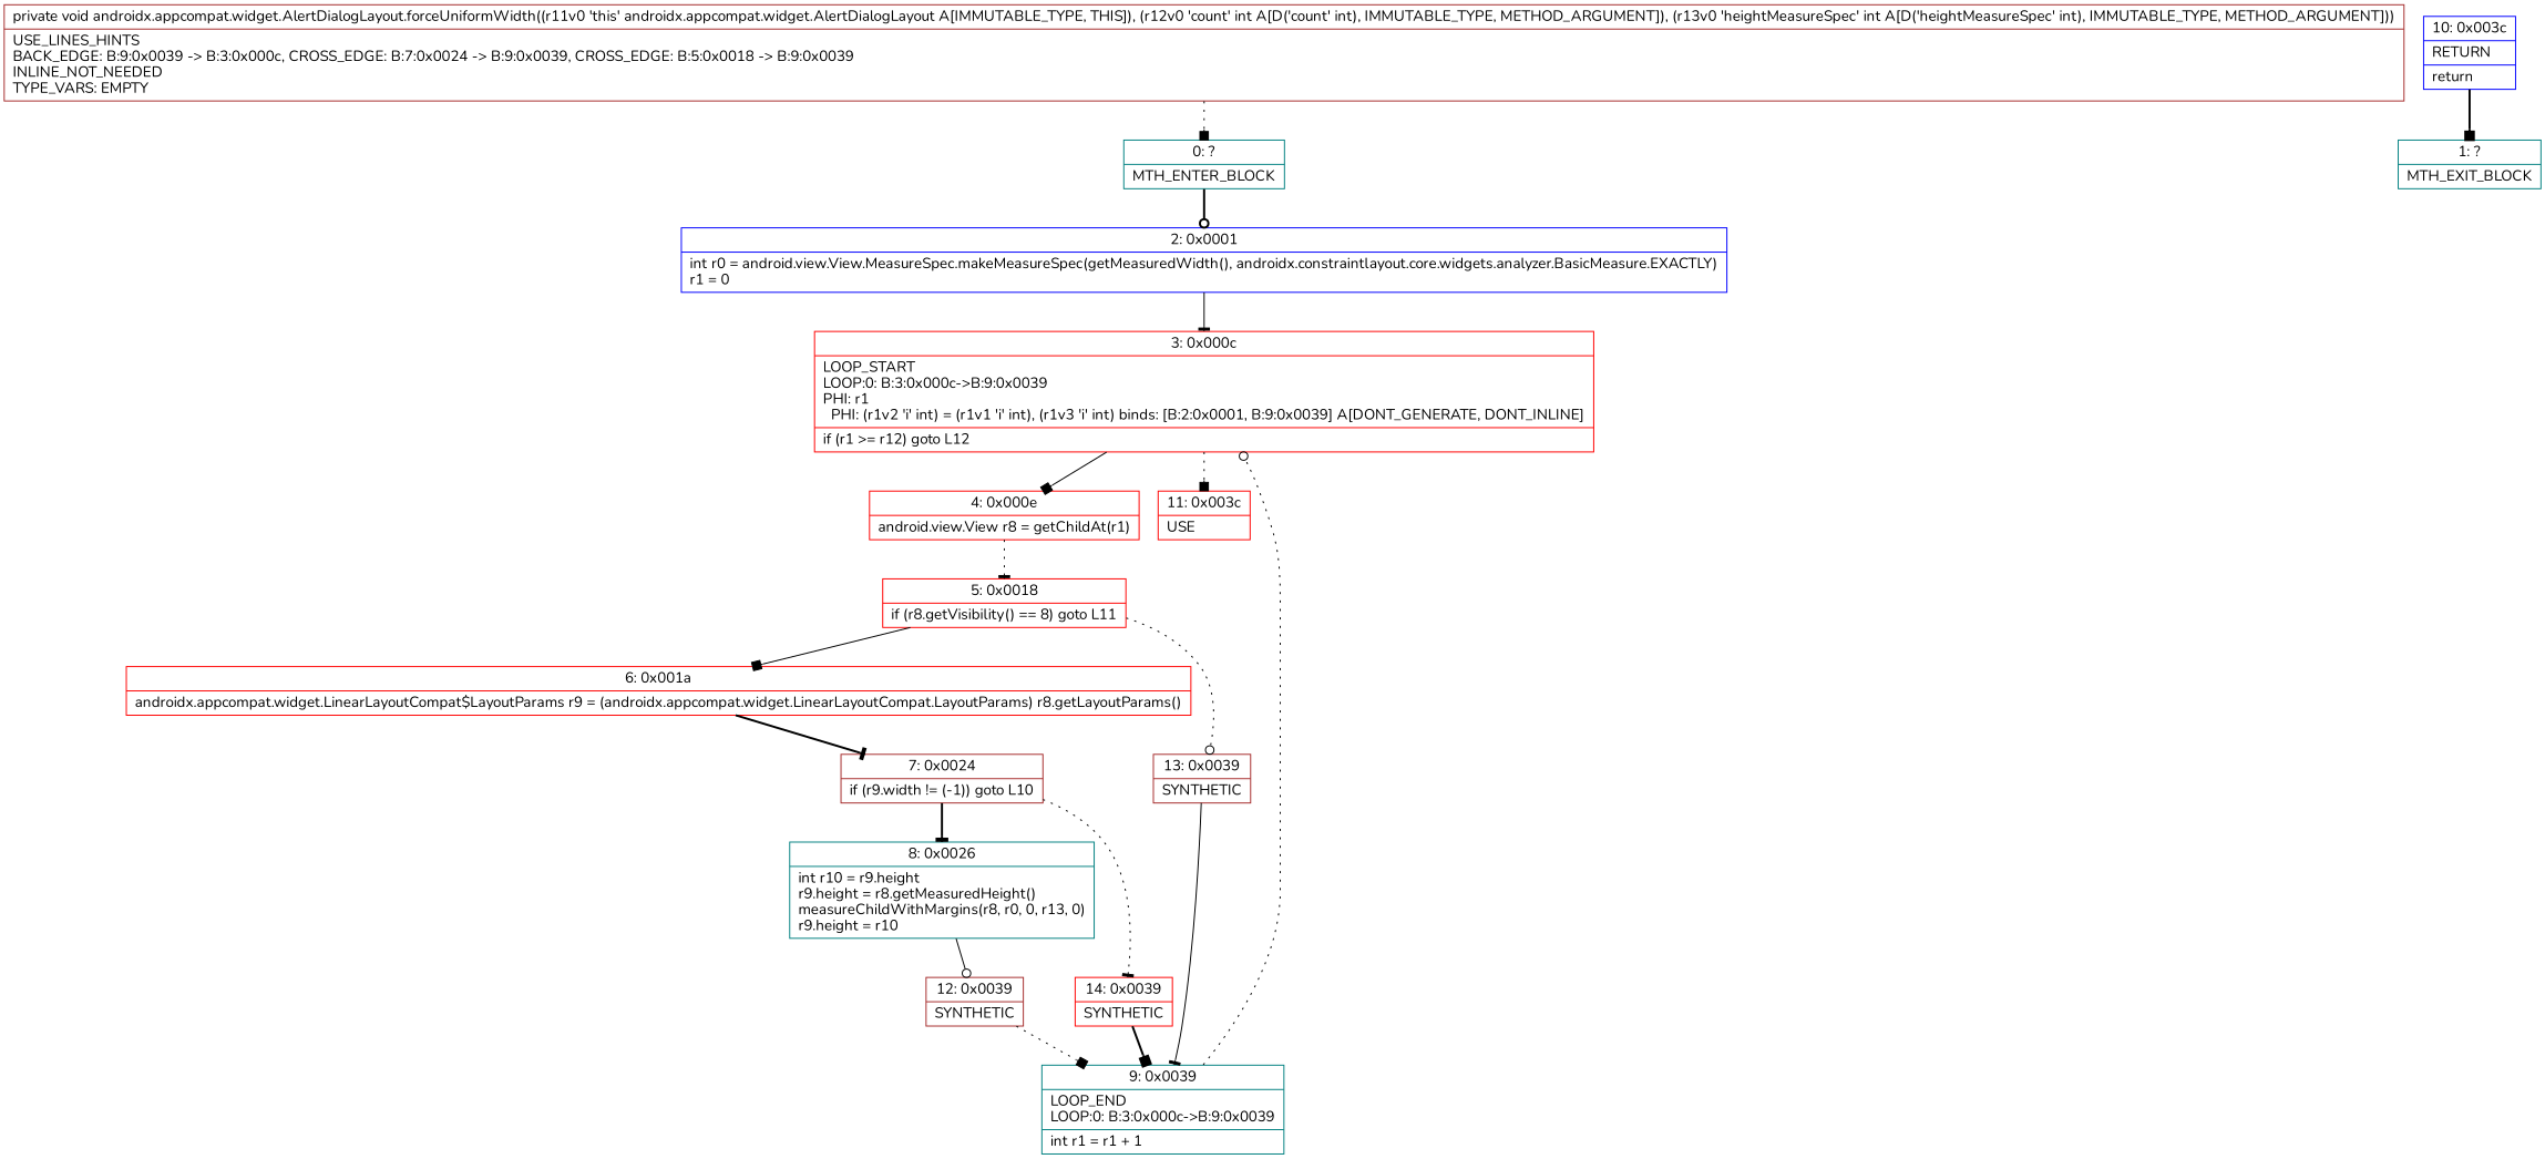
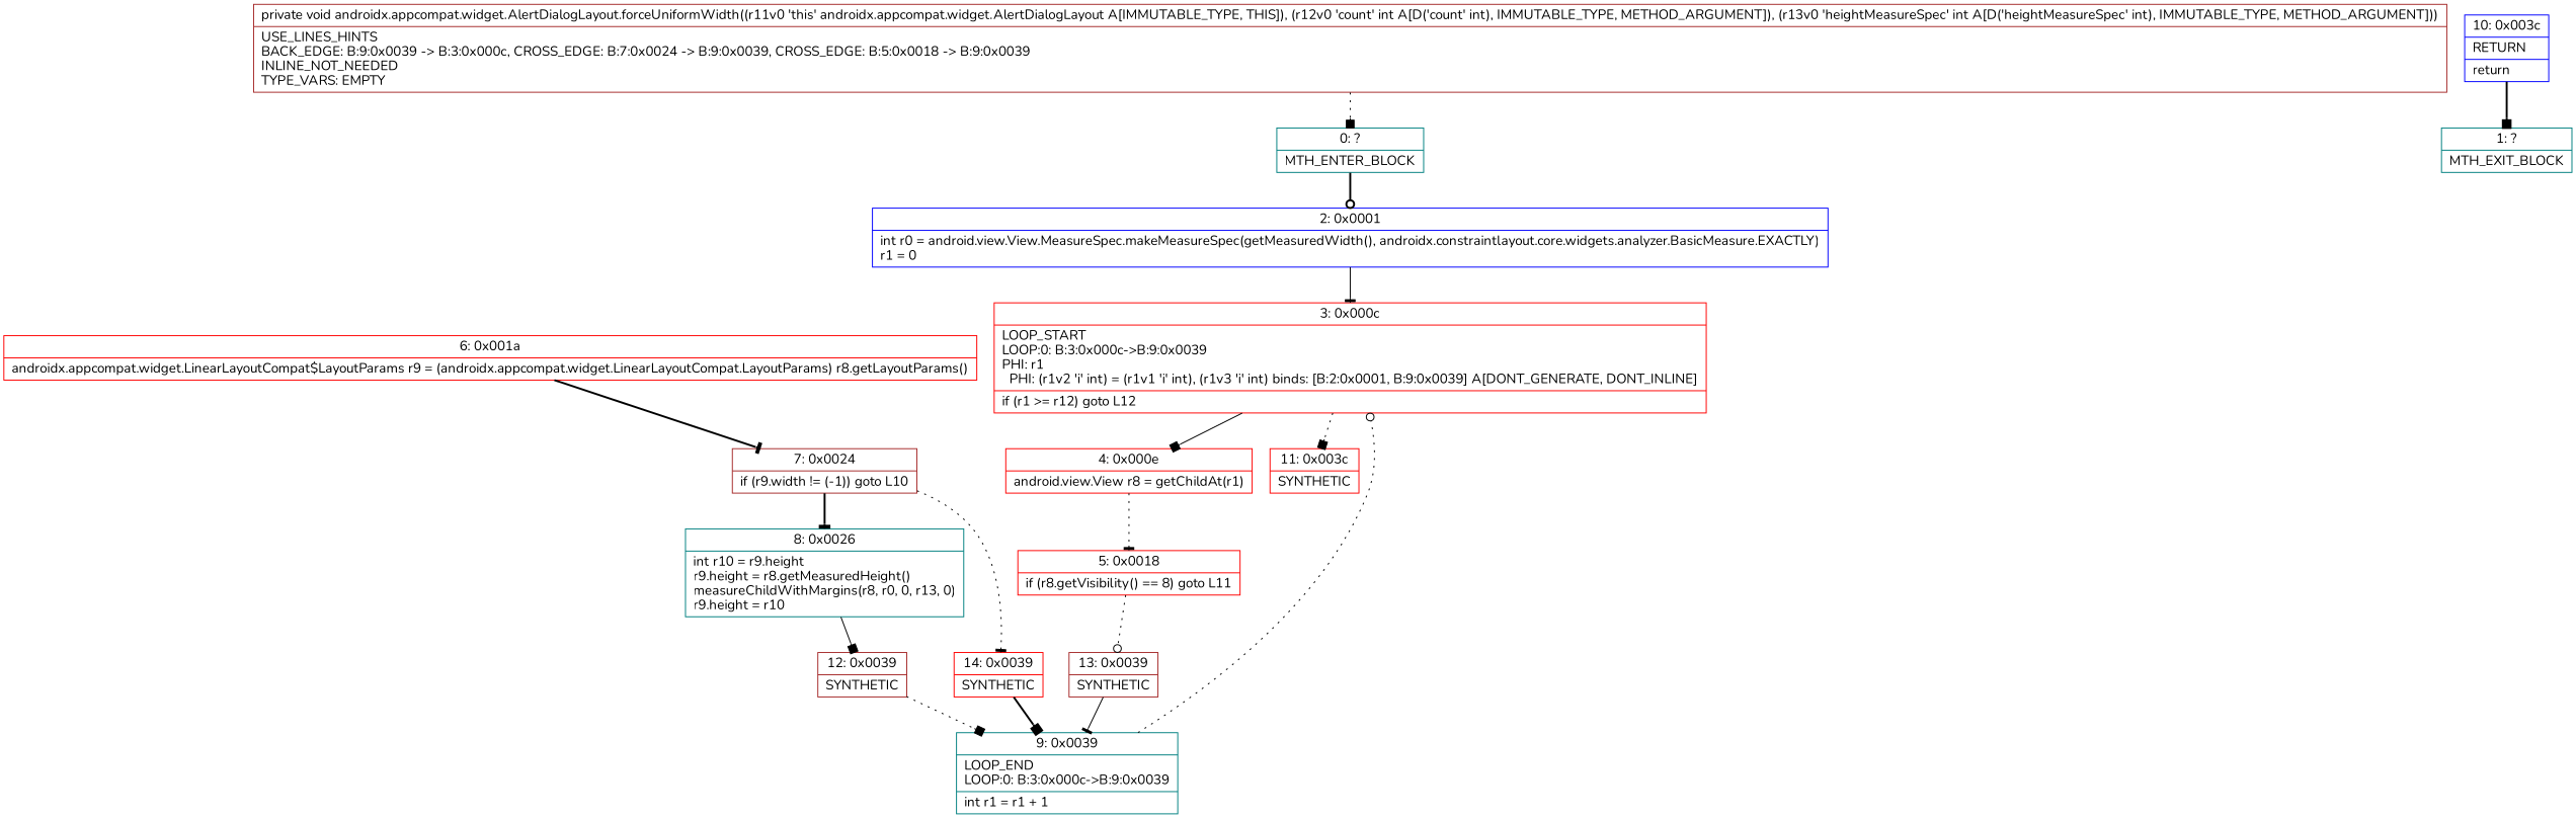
  digraph {
    fontname=Nunito
    node [color=red fontname=Nunito shape=record]
    edge [arrowhead=box fontname=Nunito style=dotted]
    n1 [color=teal label="{0\:\ ?|MTH_ENTER_BLOCK\l}"]
    n2 [color=blue label="{2\:\ 0x0001|int r0 = android.view.View.MeasureSpec.makeMeasureSpec(getMeasuredWidth(), androidx.constraintlayout.core.widgets.analyzer.BasicMeasure.EXACTLY)\lr1 = 0\l}"]
    n3 [label="{3\:\ 0x000c|LOOP_START\lLOOP:0: B:3:0x000c\-\>B:9:0x0039\lPHI: r1 \l  PHI: (r1v2 'i' int) = (r1v1 'i' int), (r1v3 'i' int) binds: [B:2:0x0001, B:9:0x0039] A[DONT_GENERATE, DONT_INLINE]\l|if (r1 \>= r12) goto L12\l}"]
    n4 [label="{4\:\ 0x000e|android.view.View r8 = getChildAt(r1)\l}"]
-   n5 [label="{11\:\ 0x003c|USE\l}"]
+   n5 [label="{11\:\ 0x003c|SYNTHETIC\l}"]
    n6 [label="{5\:\ 0x0018|if (r8.getVisibility() == 8) goto L11\l}"]
    n7 [label="{6\:\ 0x001a|androidx.appcompat.widget.LinearLayoutCompat$LayoutParams r9 = (androidx.appcompat.widget.LinearLayoutCompat.LayoutParams) r8.getLayoutParams()\l}"]
    n8 [color=brown label="{13\:\ 0x0039|SYNTHETIC\l}"]
    n9 [color=brown label="{7\:\ 0x0024|if (r9.width != (\-1)) goto L10\l}"]
    n10 [color=teal label="{9\:\ 0x0039|LOOP_END\lLOOP:0: B:3:0x000c\-\>B:9:0x0039\l|int r1 = r1 + 1\l}"]
    n11 [color=teal label="{8\:\ 0x0026|int r10 = r9.height\lr9.height = r8.getMeasuredHeight()\lmeasureChildWithMargins(r8, r0, 0, r13, 0)\lr9.height = r10\l}"]
    n12 [label="{14\:\ 0x0039|SYNTHETIC\l}"]
    n13 [color=brown label="{12\:\ 0x0039|SYNTHETIC\l}"]
    n14 [color=blue label="{10\:\ 0x003c|RETURN\l|return\l}"]
    n15 [color=teal label="{1\:\ ?|MTH_EXIT_BLOCK\l}"]
    n16 [color=brown label="{private void androidx.appcompat.widget.AlertDialogLayout.forceUniformWidth((r11v0 'this' androidx.appcompat.widget.AlertDialogLayout A[IMMUTABLE_TYPE, THIS]), (r12v0 'count' int A[D('count' int), IMMUTABLE_TYPE, METHOD_ARGUMENT]), (r13v0 'heightMeasureSpec' int A[D('heightMeasureSpec' int), IMMUTABLE_TYPE, METHOD_ARGUMENT]))  | USE_LINES_HINTS\lBACK_EDGE: B:9:0x0039 \-\> B:3:0x000c, CROSS_EDGE: B:7:0x0024 \-\> B:9:0x0039, CROSS_EDGE: B:5:0x0018 \-\> B:9:0x0039\lINLINE_NOT_NEEDED\lTYPE_VARS: EMPTY\l}"]
    n1 -> n2 [arrowhead=odot style=bold]
    n2 -> n3 [arrowhead=tee style=solid]
    n3 -> n4 [style=solid]
    n3 -> n5
    n4 -> n6 [arrowhead=tee]
-   n6 -> n7 [style=solid]
    n6 -> n8 [arrowhead=odot]
    n7 -> n9 [arrowhead=tee style=bold]
    n8 -> n10 [arrowhead=tee style=solid]
    n9 -> n11 [arrowhead=tee style=bold]
    n9 -> n12 [arrowhead=tee]
    n10 -> n3 [arrowhead=odot]
-   n11 -> n13 [arrowhead=odot style=solid]
+   n11 -> n13 [style=solid]
    n12 -> n10 [style=bold]
    n13 -> n10
    n14 -> n15 [style=bold]
    n16 -> n1
  }
